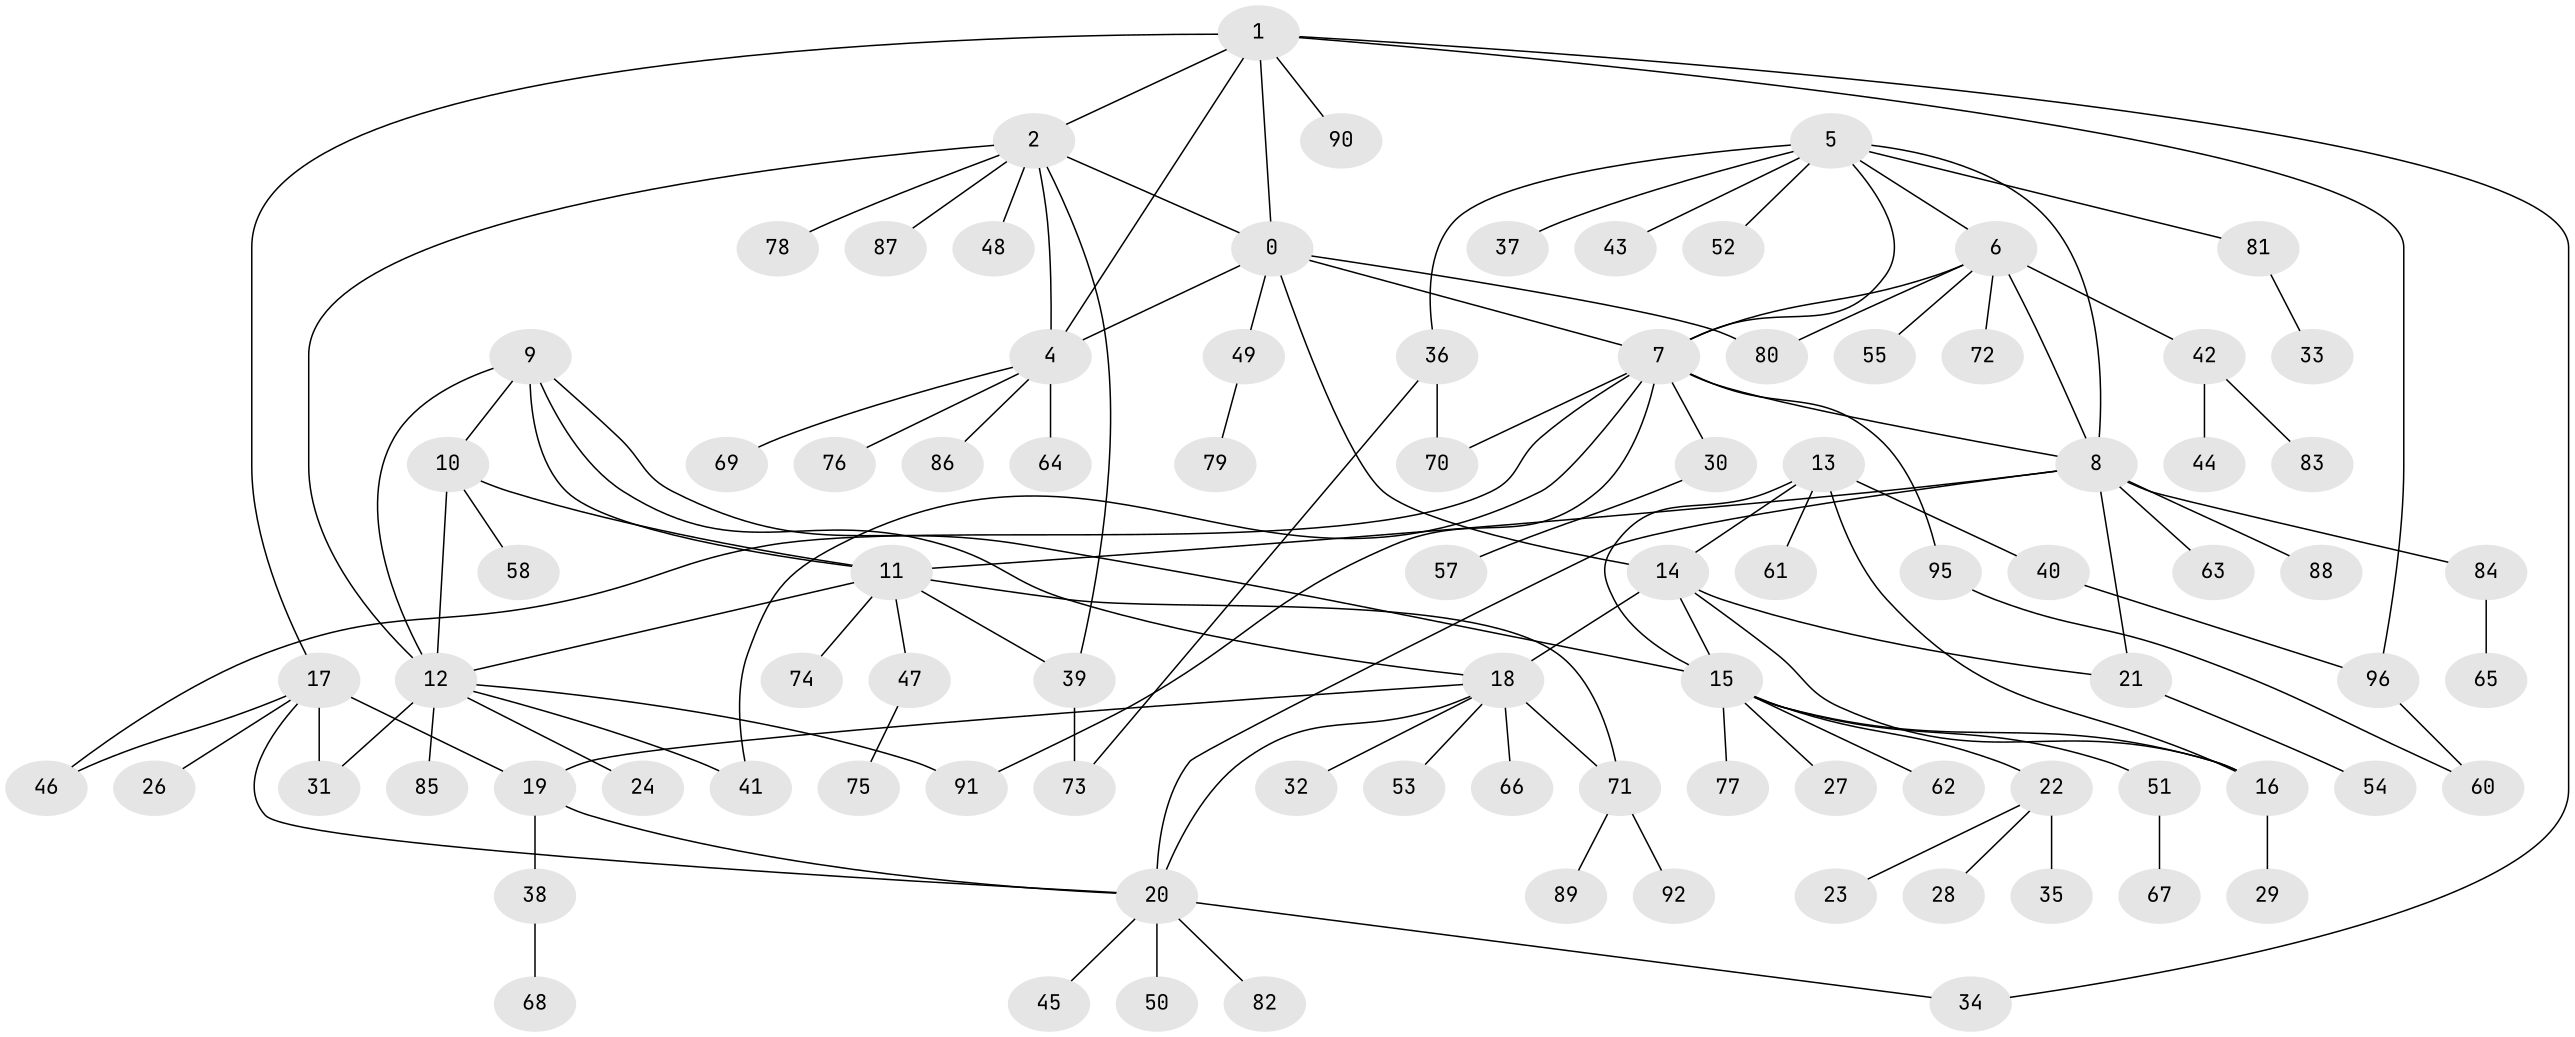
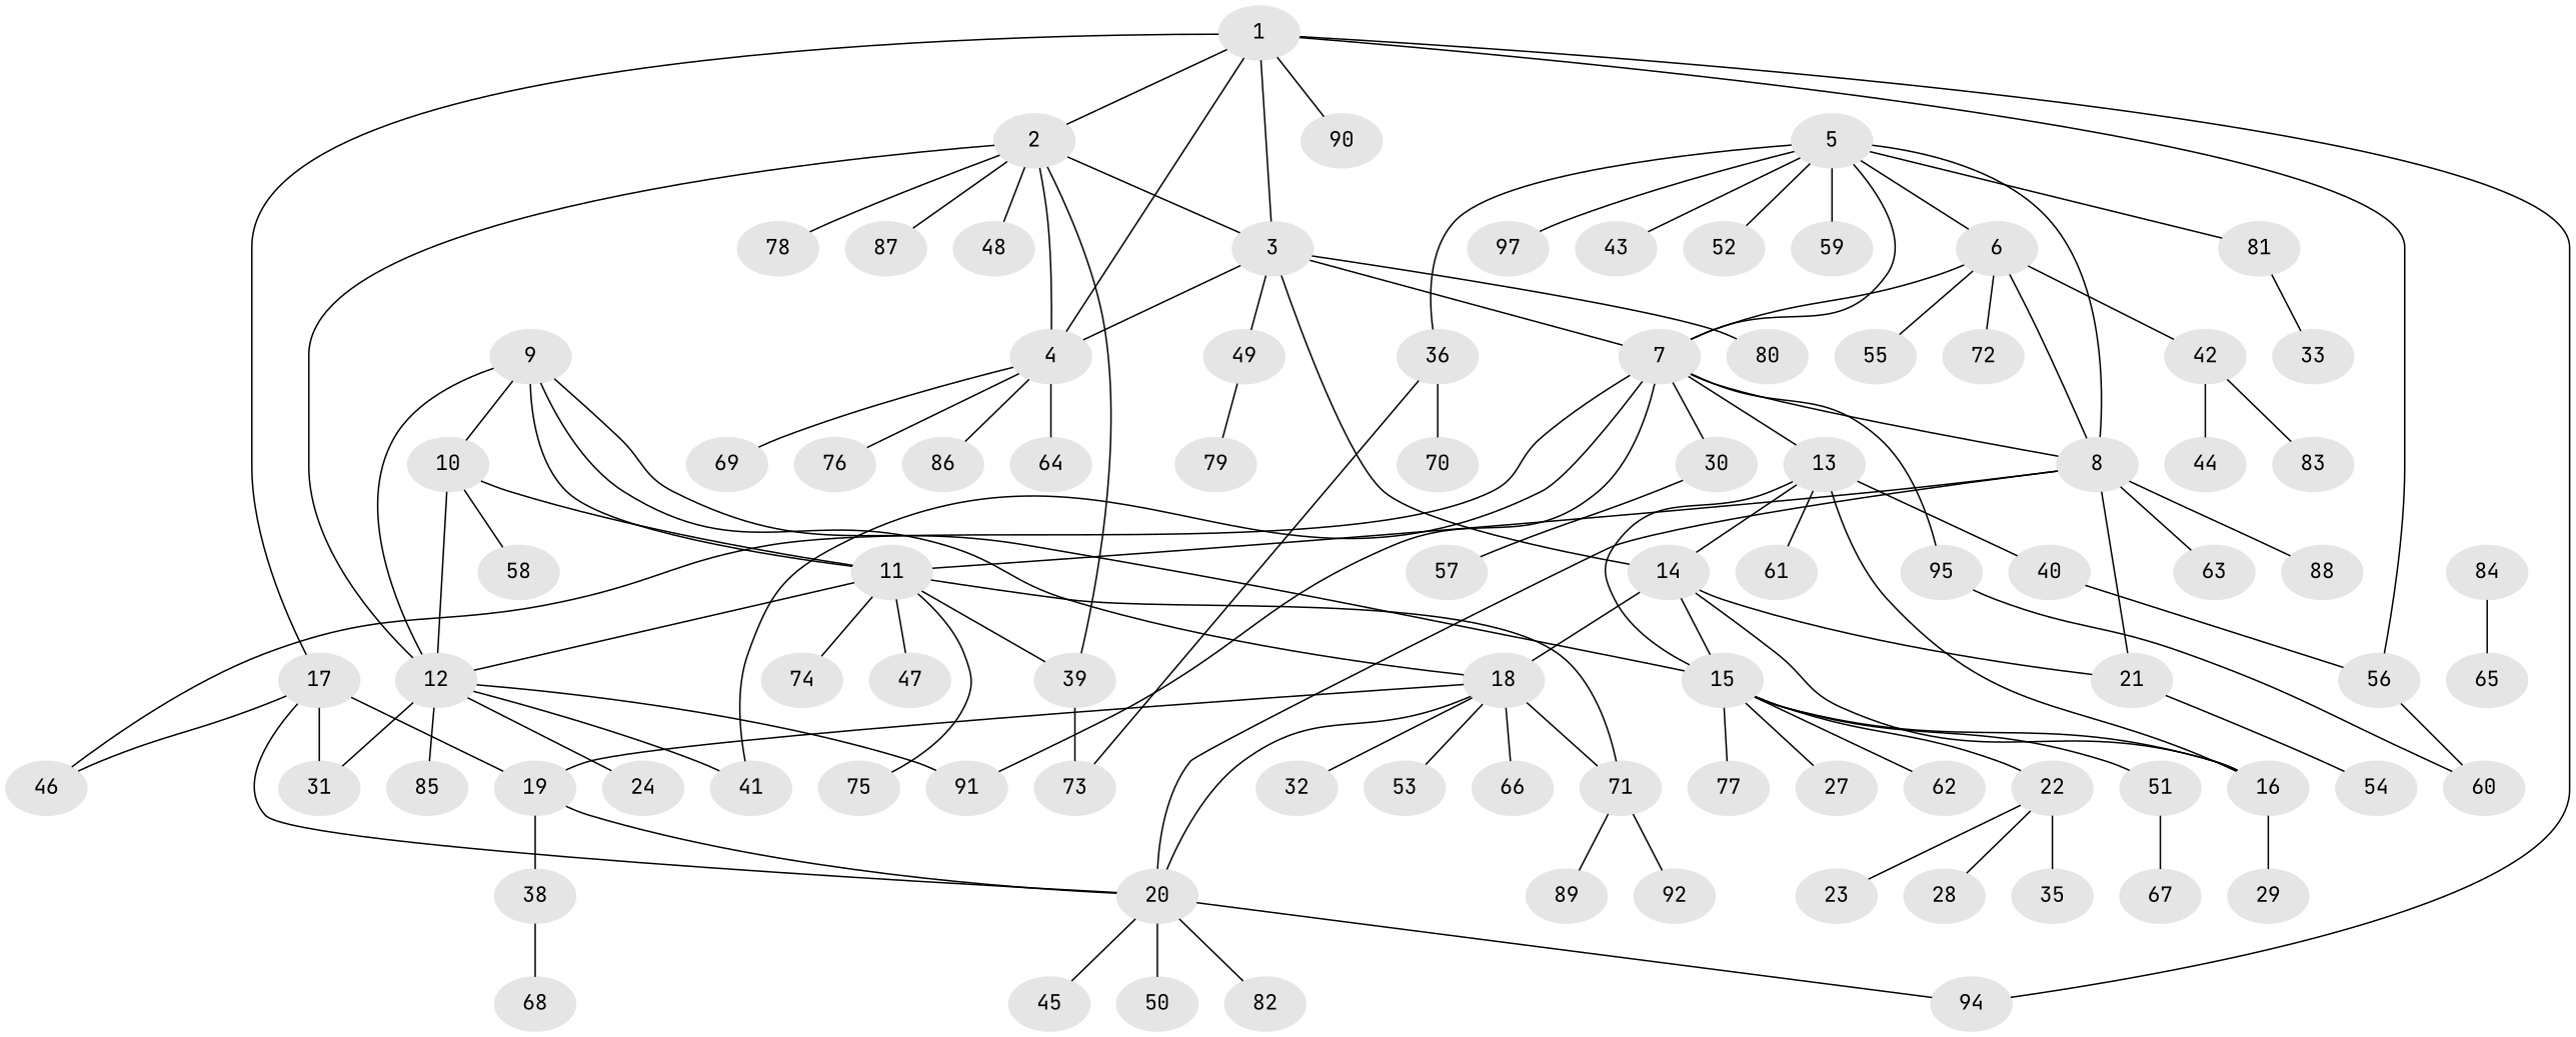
  graph {
    fontname="JetBrains Mono"
    node [color=gray90 fontname="JetBrains Mono" style=filled]
    edge [fontname="JetBrains Mono"]
    1
    2
-   3 [label=0]
+   3
    4
    17
-   34
-   56 [label=96]
+   34 [label=94]
+   56
    90
    12
    39
    48
    78
    87
    7
    14
    49
    80
    64
    69
    76
    86
    46
    20
    31
    19
-   26
    60
    41
    91
    24
    85
    73
    8
    13
    n35 [label=95]
    30
    21
    15
    18
    16
    79
    5
    6
    36
-   37
+   37 [label=97]
    43
    52
+   59
    81
    42
    55
    72
    11
    63
    84
    88
    70
    33
    44
    83
    40
    61
    57
    47
    71
    74
    75
    45
    50
    82
    54
    65
    9
    10
    58
    22
    27
    51
    62
    77
    32
    53
    66
    89
    92
    29
    23
    28
    35
    67
    38
    68
    1 -- 2
    1 -- 3
    1 -- 4
    1 -- 17
    1 -- 34
    1 -- 56
    1 -- 90
    2 -- 3
    2 -- 4
    2 -- 12
    2 -- 39
    2 -- 48
    2 -- 78
    2 -- 87
    3 -- 4
    3 -- 7
    3 -- 14
    3 -- 49
    3 -- 80
    4 -- 64
    4 -- 69
    4 -- 76
    4 -- 86
    17 -- 46
    17 -- 20
    17 -- 31
    17 -- 19
-   17 -- 26
    56 -- 60
    12 -- 31
    12 -- 41
    12 -- 91
    12 -- 24
    12 -- 85
    39 -- 73
    7 -- 46
    7 -- 41
    7 -- 91
    7 -- 8
-   7 -- 70
+   7 -- 13
    7 -- n35
    7 -- 30
    14 -- 21
    14 -- 15
    14 -- 18
    14 -- 16
    49 -- 79
    20 -- 34
    20 -- 45
    20 -- 50
    20 -- 82
    19 -- 20
    19 -- 38
    8 -- 20
    8 -- 21
    8 -- 11
    8 -- 63
-   8 -- 84
    8 -- 88
    13 -- 14
    13 -- 15
    13 -- 16
    13 -- 40
    13 -- 61
    n35 -- 60
    30 -- 57
    21 -- 54
    15 -- 16
    15 -- 22
    15 -- 27
    15 -- 51
    15 -- 62
    15 -- 77
    18 -- 20
    18 -- 19
    18 -- 71
    18 -- 32
    18 -- 53
    18 -- 66
    16 -- 29
    5 -- 7
    5 -- 8
    5 -- 6
    5 -- 36
    5 -- 37
    5 -- 43
    5 -- 52
+   5 -- 59
    5 -- 81
    6 -- 7
-   6 -- 80
    6 -- 8
    6 -- 42
    6 -- 55
    6 -- 72
    36 -- 73
    36 -- 70
    81 -- 33
    42 -- 44
    42 -- 83
    11 -- 12
    11 -- 39
    11 -- 47
    11 -- 71
    11 -- 74
-   47 -- 75
+   11 -- 75
    84 -- 65
    40 -- 56
    71 -- 89
    71 -- 92
    9 -- 12
    9 -- 15
    9 -- 18
    9 -- 11
    9 -- 10
    10 -- 12
    10 -- 11
    10 -- 58
    22 -- 23
    22 -- 28
    22 -- 35
    51 -- 67
    38 -- 68
  }
